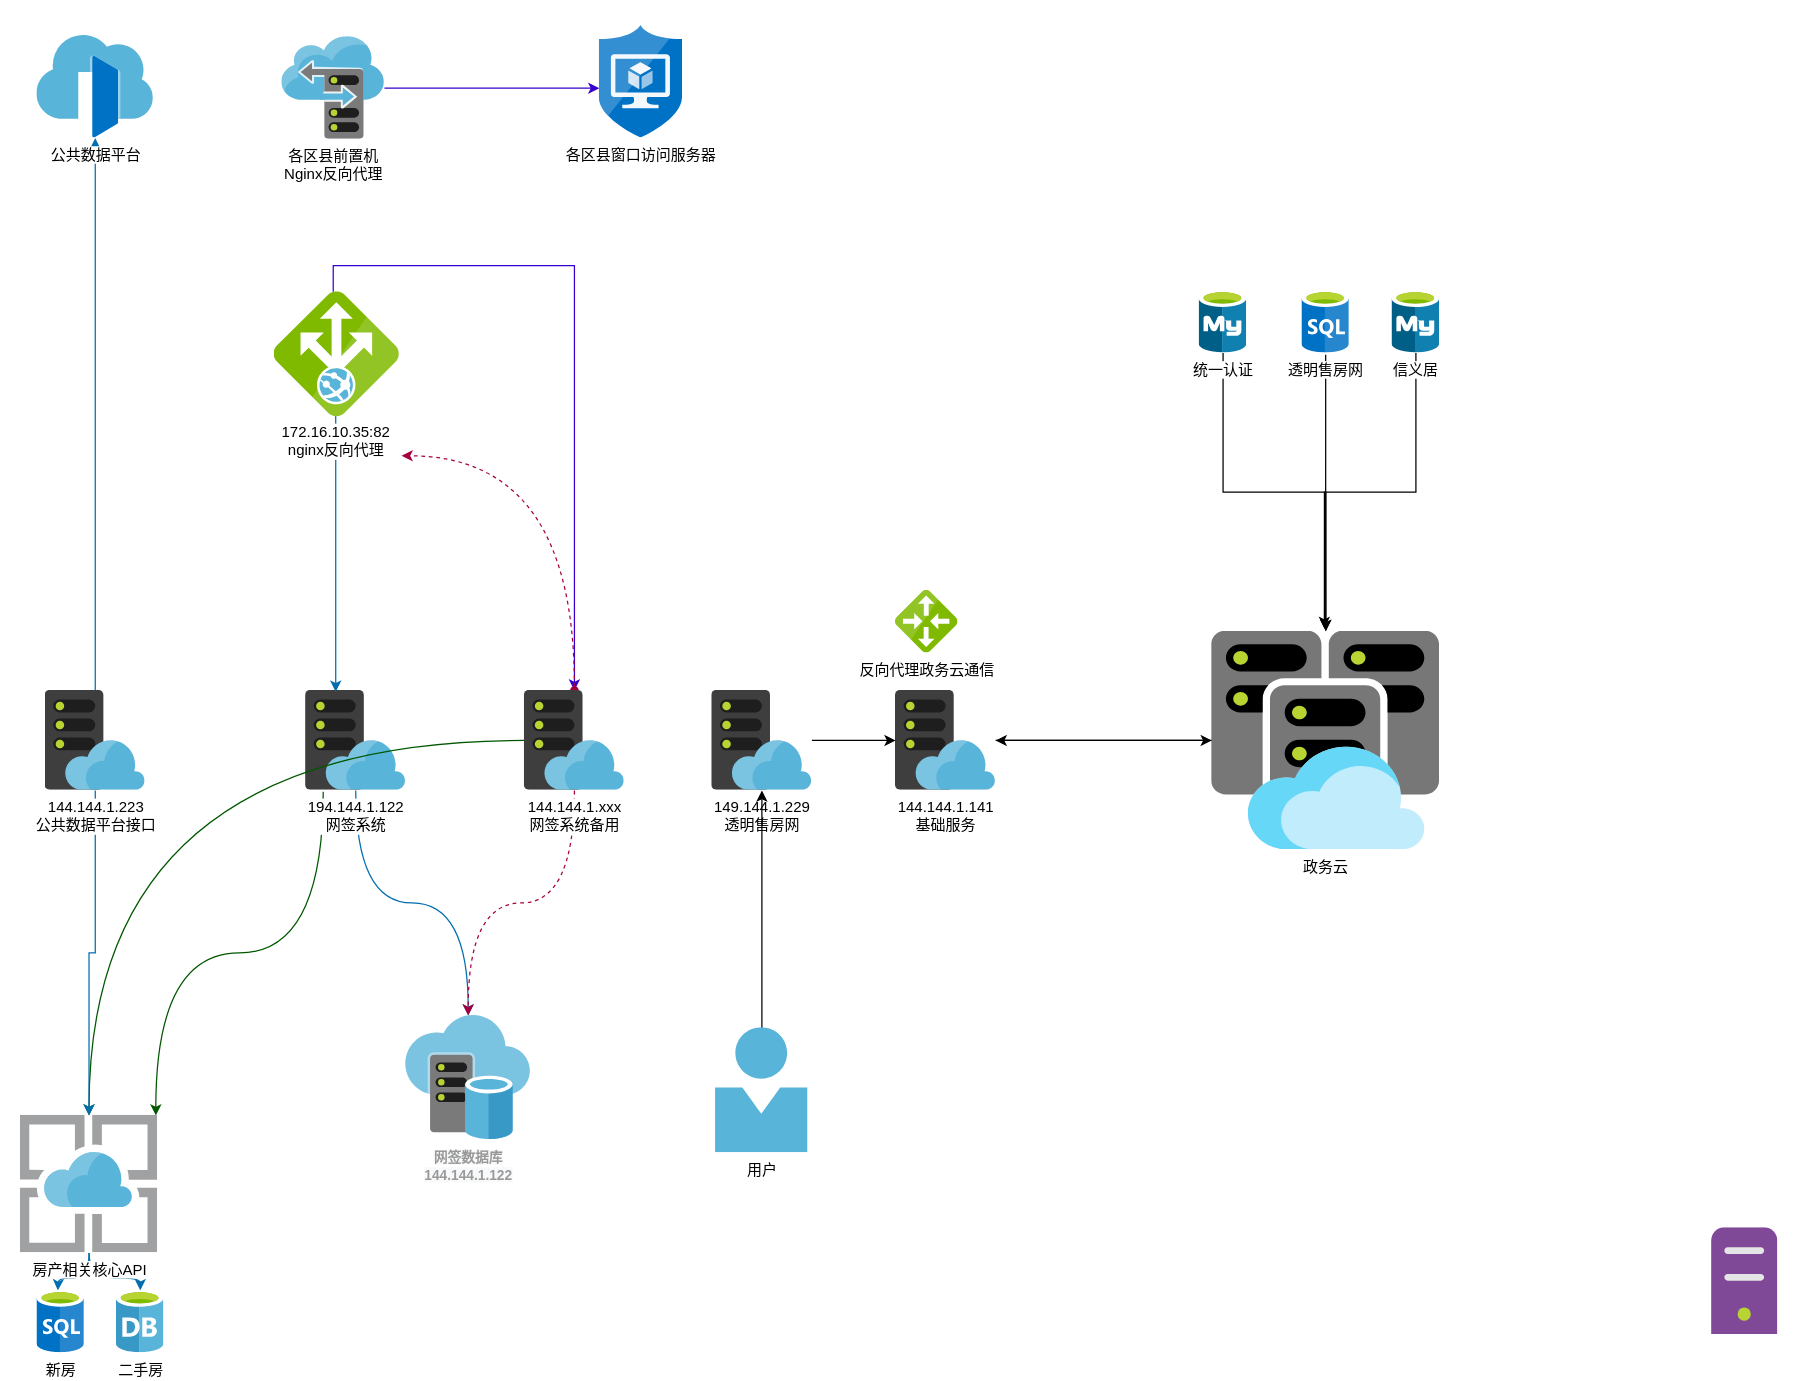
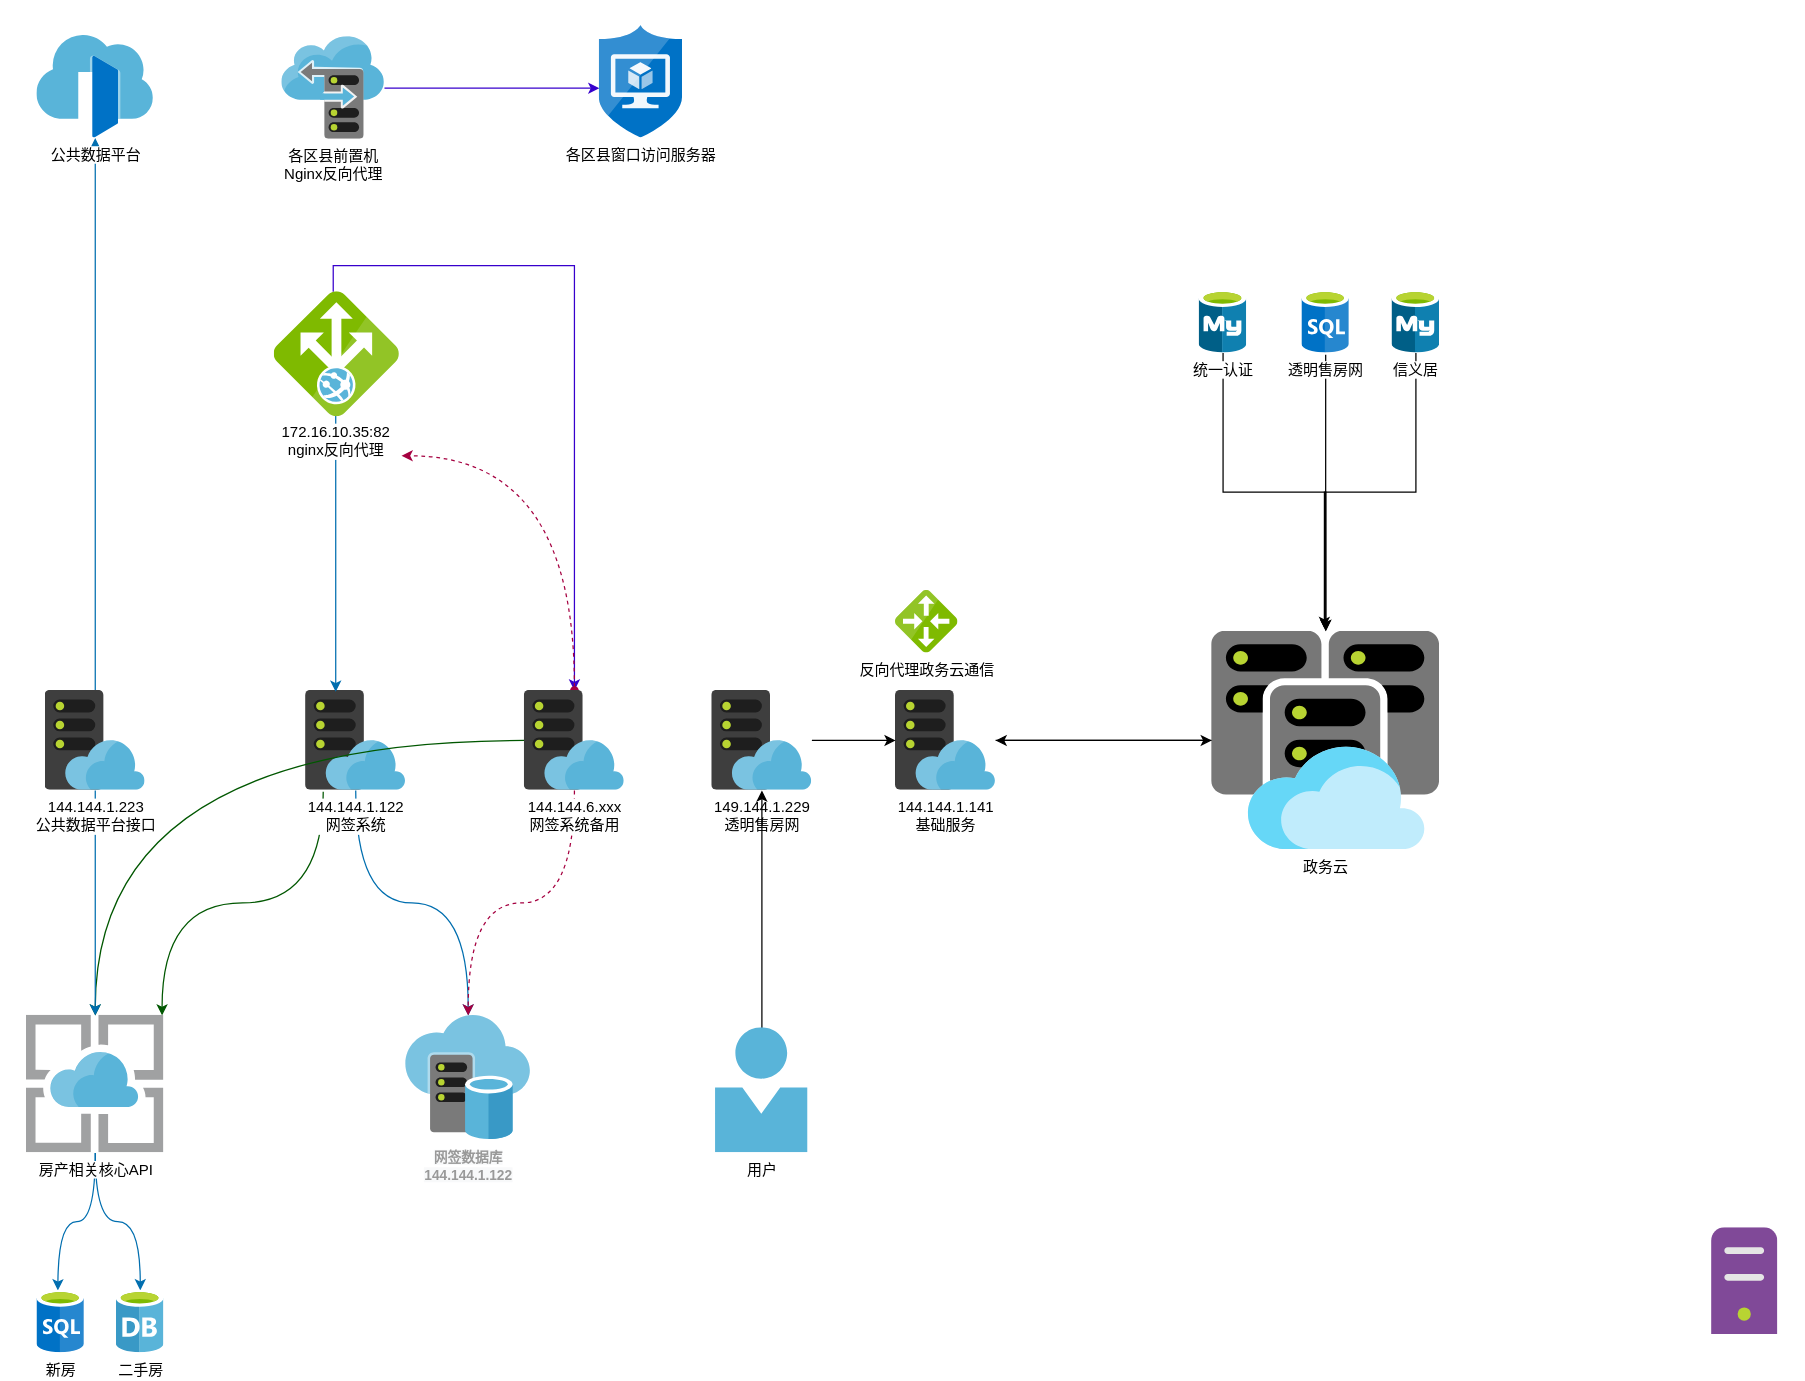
  <mxCell id="0" />
  <mxCell id="1" parent="0" />
  <mxCell id="2" style="edgeStyle=orthogonalEdgeStyle;rounded=0;orthogonalLoop=1;jettySize=auto;html=1;fillColor=#1ba1e2;strokeColor=#006EAF;curved=1;" parent="1" source="4" target="41" edge="1"><mxGeometry relative="1" as="geometry"><mxPoint x="364" y="838.84" as="targetPoint" /></mxGeometry></mxCell>
  <mxCell id="3" style="edgeStyle=orthogonalEdgeStyle;rounded=0;orthogonalLoop=1;jettySize=auto;html=1;entryX=0.986;entryY=0;entryDx=0;entryDy=0;entryPerimeter=0;curved=1;exitX=0.175;exitY=1.013;exitDx=0;exitDy=0;exitPerimeter=0;fillColor=#008a00;strokeColor=#005700;" edge="1" parent="1" source="4" target="19"><mxGeometry relative="1" as="geometry" /></mxCell>
- <mxCell id="4" value="194.144.1.122&lt;br style=&quot;box-sizing: border-box ; margin: 0px ; padding: 0px&quot;&gt;网签系统" style="aspect=fixed;html=1;points=[];align=center;image;fontSize=12;image=img/lib/mscae/WebHosting.svg;" parent="1" vertex="1"><mxGeometry x="244" y="552" width="80" height="80" as="geometry" /></mxCell>
+ <mxCell id="4" value="144.144.1.122&lt;br style=&quot;box-sizing: border-box ; margin: 0px ; padding: 0px&quot;&gt;网签系统" style="aspect=fixed;html=1;points=[];align=center;image;fontSize=12;image=img/lib/mscae/WebHosting.svg;" parent="1" vertex="1"><mxGeometry x="244" y="552" width="80" height="80" as="geometry" /></mxCell>
  <mxCell id="5" value="" style="edgeStyle=orthogonalEdgeStyle;rounded=0;orthogonalLoop=1;jettySize=auto;html=1;fillColor=#6a00ff;strokeColor=#3700CC;exitX=0.52;exitY=0.99;exitDx=0;exitDy=0;exitPerimeter=0;" parent="1" source="24" target="12" edge="1"><mxGeometry relative="1" as="geometry"><mxPoint x="284" y="242" as="sourcePoint" /><mxPoint x="284" y="109" as="targetPoint" /></mxGeometry></mxCell>
  <mxCell id="6" style="edgeStyle=orthogonalEdgeStyle;orthogonalLoop=1;jettySize=auto;html=1;startArrow=oval;startFill=1;curved=1;strokeColor=none;" parent="1" target="12" edge="1"><mxGeometry relative="1" as="geometry"><mxPoint x="324" y="322" as="sourcePoint" /></mxGeometry></mxCell>
  <mxCell id="7" style="edgeStyle=orthogonalEdgeStyle;rounded=0;orthogonalLoop=1;jettySize=auto;html=1;entryX=0;entryY=0.556;entryDx=0;entryDy=0;entryPerimeter=0;fillColor=#6a00ff;strokeColor=#3700CC;" parent="1" source="25" target="8" edge="1"><mxGeometry relative="1" as="geometry"><mxPoint x="324" y="69" as="sourcePoint" /></mxGeometry></mxCell>
  <mxCell id="8" value="各区县窗口访问服务器" style="aspect=fixed;html=1;points=[];align=center;image;fontSize=12;image=img/lib/mscae/Application_Security_Groups.svg;" parent="1" vertex="1"><mxGeometry x="479" y="20" width="66.6" height="90" as="geometry" /></mxCell>
  <mxCell id="9" style="edgeStyle=orthogonalEdgeStyle;rounded=0;orthogonalLoop=1;jettySize=auto;html=1;curved=1;fillColor=#d80073;strokeColor=#A50040;dashed=1;" parent="1" source="12" target="41" edge="1"><mxGeometry relative="1" as="geometry"><mxPoint x="364" y="838.84" as="targetPoint" /></mxGeometry></mxCell>
  <mxCell id="10" style="edgeStyle=orthogonalEdgeStyle;curved=1;orthogonalLoop=1;jettySize=auto;html=1;entryX=0.958;entryY=1.027;entryDx=0;entryDy=0;entryPerimeter=0;startArrow=oval;startFill=1;dashed=1;fillColor=#d80073;strokeColor=#A50040;" parent="1" source="12" edge="1"><mxGeometry relative="1" as="geometry"><Array as="points"><mxPoint x="459" y="364" /></Array><mxPoint x="320.64" y="364.16" as="targetPoint" /></mxGeometry></mxCell>
  <mxCell id="11" style="edgeStyle=orthogonalEdgeStyle;curved=1;rounded=0;orthogonalLoop=1;jettySize=auto;html=1;fillColor=#008a00;strokeColor=#005700;" edge="1" parent="1" source="12" target="19"><mxGeometry relative="1" as="geometry" /></mxCell>
- <mxCell id="12" value="144.144.1.xxx&lt;br style=&quot;box-sizing: border-box ; margin: 0px ; padding: 0px&quot;&gt;网签系统备用" style="aspect=fixed;html=1;points=[];align=center;image;fontSize=12;image=img/lib/mscae/WebHosting.svg;" parent="1" vertex="1"><mxGeometry x="419" y="552" width="80" height="80" as="geometry" /></mxCell>
+ <mxCell id="12" value="144.144.6.xxx&lt;br style=&quot;box-sizing: border-box ; margin: 0px ; padding: 0px&quot;&gt;网签系统备用" style="aspect=fixed;html=1;points=[];align=center;image;fontSize=12;image=img/lib/mscae/WebHosting.svg;" parent="1" vertex="1"><mxGeometry x="419" y="552" width="80" height="80" as="geometry" /></mxCell>
  <mxCell id="13" style="edgeStyle=orthogonalEdgeStyle;rounded=0;orthogonalLoop=1;jettySize=auto;html=1;fillColor=#1ba1e2;strokeColor=#006EAF;" edge="1" parent="1" source="15" target="16"><mxGeometry relative="1" as="geometry" /></mxCell>
  <mxCell id="14" style="edgeStyle=orthogonalEdgeStyle;rounded=0;orthogonalLoop=1;jettySize=auto;html=1;fillColor=#1ba1e2;strokeColor=#006EAF;" edge="1" parent="1" source="15" target="19"><mxGeometry relative="1" as="geometry" /></mxCell>
  <mxCell id="15" value="144.144.1.223&lt;br style=&quot;box-sizing: border-box ; margin: 0px ; padding: 0px&quot;&gt;公共数据平台接口" style="aspect=fixed;html=1;points=[];align=center;image;fontSize=12;image=img/lib/mscae/WebHosting.svg;" vertex="1" parent="1"><mxGeometry x="35.59" y="552" width="80" height="80" as="geometry" /></mxCell>
  <mxCell id="16" value="公共数据平台" style="aspect=fixed;html=1;points=[];align=center;image;fontSize=12;image=img/lib/mscae/Front_Doors.svg;" vertex="1" parent="1"><mxGeometry x="29" y="28" width="93.18" height="82" as="geometry" /></mxCell>
  <mxCell id="17" style="edgeStyle=orthogonalEdgeStyle;curved=1;rounded=0;orthogonalLoop=1;jettySize=auto;html=1;fillColor=#1ba1e2;strokeColor=#006EAF;" edge="1" parent="1" source="19"><mxGeometry relative="1" as="geometry"><mxPoint x="45.647" y="1032" as="targetPoint" /></mxGeometry></mxCell>
  <mxCell id="18" style="edgeStyle=orthogonalEdgeStyle;curved=1;rounded=0;orthogonalLoop=1;jettySize=auto;html=1;fillColor=#1ba1e2;strokeColor=#006EAF;" edge="1" parent="1" source="19" target="20"><mxGeometry relative="1" as="geometry"><mxPoint x="107.7" y="1022" as="targetPoint" /></mxGeometry></mxCell>
- <mxCell id="19" value="房产相关核心API" style="aspect=fixed;html=1;points=[];align=center;image;fontSize=12;image=img/lib/mscae/App_Service.svg;" vertex="1" parent="1"><mxGeometry x="15.59" y="892" width="110" height="110" as="geometry" /></mxCell>
+ <mxCell id="19" value="房产相关核心API" style="aspect=fixed;html=1;points=[];align=center;image;fontSize=12;image=img/lib/mscae/App_Service.svg;" vertex="1" parent="1"><mxGeometry x="20.59" y="812" width="110" height="110" as="geometry" /></mxCell>
  <mxCell id="20" value="二手房" style="aspect=fixed;html=1;points=[];align=center;image;fontSize=12;image=img/lib/mscae/Database_General.svg;" vertex="1" parent="1"><mxGeometry x="92.59" y="1032" width="38" height="50" as="geometry" /></mxCell>
  <mxCell id="21" style="edgeStyle=orthogonalEdgeStyle;rounded=0;orthogonalLoop=1;jettySize=auto;html=1;" edge="1" parent="1" source="22" target="27"><mxGeometry relative="1" as="geometry" /></mxCell>
  <mxCell id="22" value="政务云" style="aspect=fixed;html=1;points=[];align=center;image;fontSize=12;image=img/lib/mscae/Virtual_Clusters.svg;" vertex="1" parent="1"><mxGeometry x="969" y="504.5" width="182.3" height="175" as="geometry" /></mxCell>
  <mxCell id="23" style="edgeStyle=orthogonalEdgeStyle;rounded=0;orthogonalLoop=1;jettySize=auto;html=1;entryX=0.3;entryY=0.013;entryDx=0;entryDy=0;entryPerimeter=0;elbow=vertical;fillColor=#1ba1e2;strokeColor=#006EAF;" edge="1" parent="1" source="24" target="4"><mxGeometry relative="1" as="geometry" /></mxCell>
  <mxCell id="24" value="172.16.10.35:82&lt;br style=&quot;box-sizing: border-box ; margin: 0px ; padding: 0px&quot;&gt;nginx反向代理" style="aspect=fixed;html=1;points=[];align=center;image;fontSize=12;image=img/lib/mscae/Application_Gateway.svg;direction=west;" vertex="1" parent="1"><mxGeometry x="218" y="232" width="100" height="100" as="geometry" /></mxCell>
  <mxCell id="25" value="各区县前置机&lt;br&gt;Nginx反向代理" style="aspect=fixed;html=1;points=[];align=center;image;fontSize=12;image=img/lib/mscae/Storage_sync_service.svg;" vertex="1" parent="1"><mxGeometry x="225" y="29" width="82" height="82" as="geometry" /></mxCell>
  <mxCell id="26" style="edgeStyle=orthogonalEdgeStyle;rounded=0;orthogonalLoop=1;jettySize=auto;html=1;" edge="1" parent="1" source="27" target="22"><mxGeometry relative="1" as="geometry" /></mxCell>
  <mxCell id="27" value="144.144.1.141&lt;br&gt;基础服务" style="aspect=fixed;html=1;points=[];align=center;image;fontSize=12;image=img/lib/mscae/WebHosting.svg;" vertex="1" parent="1"><mxGeometry x="716" y="552" width="80" height="80" as="geometry" /></mxCell>
  <mxCell id="28" style="edgeStyle=orthogonalEdgeStyle;rounded=0;orthogonalLoop=1;jettySize=auto;html=1;" edge="1" parent="1" source="29" target="27"><mxGeometry relative="1" as="geometry" /></mxCell>
  <mxCell id="29" value="149.144.1.229&lt;br style=&quot;box-sizing: border-box ; margin: 0px ; padding: 0px&quot;&gt;透明售房网" style="aspect=fixed;html=1;points=[];align=center;image;fontSize=12;image=img/lib/mscae/WebHosting.svg;" vertex="1" parent="1"><mxGeometry x="569" y="552" width="80" height="80" as="geometry" /></mxCell>
  <mxCell id="30" style="edgeStyle=orthogonalEdgeStyle;rounded=0;orthogonalLoop=1;jettySize=auto;html=1;" edge="1" parent="1" source="31" target="29"><mxGeometry relative="1" as="geometry" /></mxCell>
  <mxCell id="31" value="用户" style="aspect=fixed;html=1;points=[];align=center;image;fontSize=12;image=img/lib/mscae/Person.svg;" vertex="1" parent="1"><mxGeometry x="572" y="822" width="74" height="100" as="geometry" /></mxCell>
  <mxCell id="32" style="edgeStyle=orthogonalEdgeStyle;rounded=0;orthogonalLoop=1;jettySize=auto;html=1;exitX=0.499;exitY=1.026;exitDx=0;exitDy=0;exitPerimeter=0;" edge="1" parent="1" source="34" target="22"><mxGeometry relative="1" as="geometry"><mxPoint x="1060" y="342" as="sourcePoint" /></mxGeometry></mxCell>
  <mxCell id="33" value="新房" style="aspect=fixed;html=1;points=[];align=center;image;fontSize=12;image=img/lib/mscae/SQL_Database_generic.svg;" vertex="1" parent="1"><mxGeometry x="29" y="1032" width="38" height="50" as="geometry" /></mxCell>
  <mxCell id="34" value="透明售房网" style="aspect=fixed;html=1;points=[];align=center;image;fontSize=12;image=img/lib/mscae/SQL_Database_generic.svg;" vertex="1" parent="1"><mxGeometry x="1041.15" y="232" width="38" height="50" as="geometry" /></mxCell>
  <mxCell id="35" style="edgeStyle=orthogonalEdgeStyle;rounded=0;orthogonalLoop=1;jettySize=auto;html=1;" edge="1" parent="1" source="36" target="22"><mxGeometry relative="1" as="geometry" /></mxCell>
  <mxCell id="36" value="统一认证&lt;br&gt;" style="aspect=fixed;html=1;points=[];align=center;image;fontSize=12;image=img/lib/mscae/Azure_Database_for_MySQL_servers.svg;" vertex="1" parent="1"><mxGeometry x="959" y="232" width="38" height="50" as="geometry" /></mxCell>
  <mxCell id="37" style="edgeStyle=orthogonalEdgeStyle;rounded=0;orthogonalLoop=1;jettySize=auto;html=1;entryX=0.494;entryY=-0.014;entryDx=0;entryDy=0;entryPerimeter=0;" edge="1" parent="1" source="38" target="22"><mxGeometry relative="1" as="geometry" /></mxCell>
  <mxCell id="38" value="信义居" style="aspect=fixed;html=1;points=[];align=center;image;fontSize=12;image=img/lib/mscae/Azure_Database_for_MySQL_servers.svg;" vertex="1" parent="1"><mxGeometry x="1113.3" y="232" width="38" height="50" as="geometry" /></mxCell>
  <mxCell id="39" value="反向代理政务云通信" style="aspect=fixed;html=1;points=[];align=center;image;fontSize=12;image=img/lib/mscae/Local_Network_Gateways.svg;" vertex="1" parent="1"><mxGeometry x="716" y="472" width="50" height="50" as="geometry" /></mxCell>
  <mxCell id="40" value="" style="aspect=fixed;html=1;points=[];align=center;image;fontSize=12;image=img/lib/mscae/Non_Azure_Machine.svg;" vertex="1" parent="1"><mxGeometry x="1369" y="982" width="53" height="85.48" as="geometry" /></mxCell>
  <mxCell id="41" value="&lt;span style=&quot;color: rgb(153 , 153 , 153) ; font-size: 11px ; font-weight: 700 ; background-color: rgb(248 , 249 , 250)&quot;&gt;网签数据库&lt;/span&gt;&lt;br style=&quot;color: rgb(153 , 153 , 153) ; font-size: 11px ; font-weight: 700 ; background-color: rgb(248 , 249 , 250)&quot;&gt;&lt;span style=&quot;color: rgb(153 , 153 , 153) ; font-size: 11px ; font-weight: 700 ; background-color: rgb(248 , 249 , 250)&quot;&gt;144.144.1.122&lt;/span&gt;" style="aspect=fixed;html=1;points=[];align=center;image;fontSize=12;image=img/lib/mscae/Virtual_Datacenter.svg;" vertex="1" parent="1"><mxGeometry x="324" y="812" width="100" height="100" as="geometry" /></mxCell>
